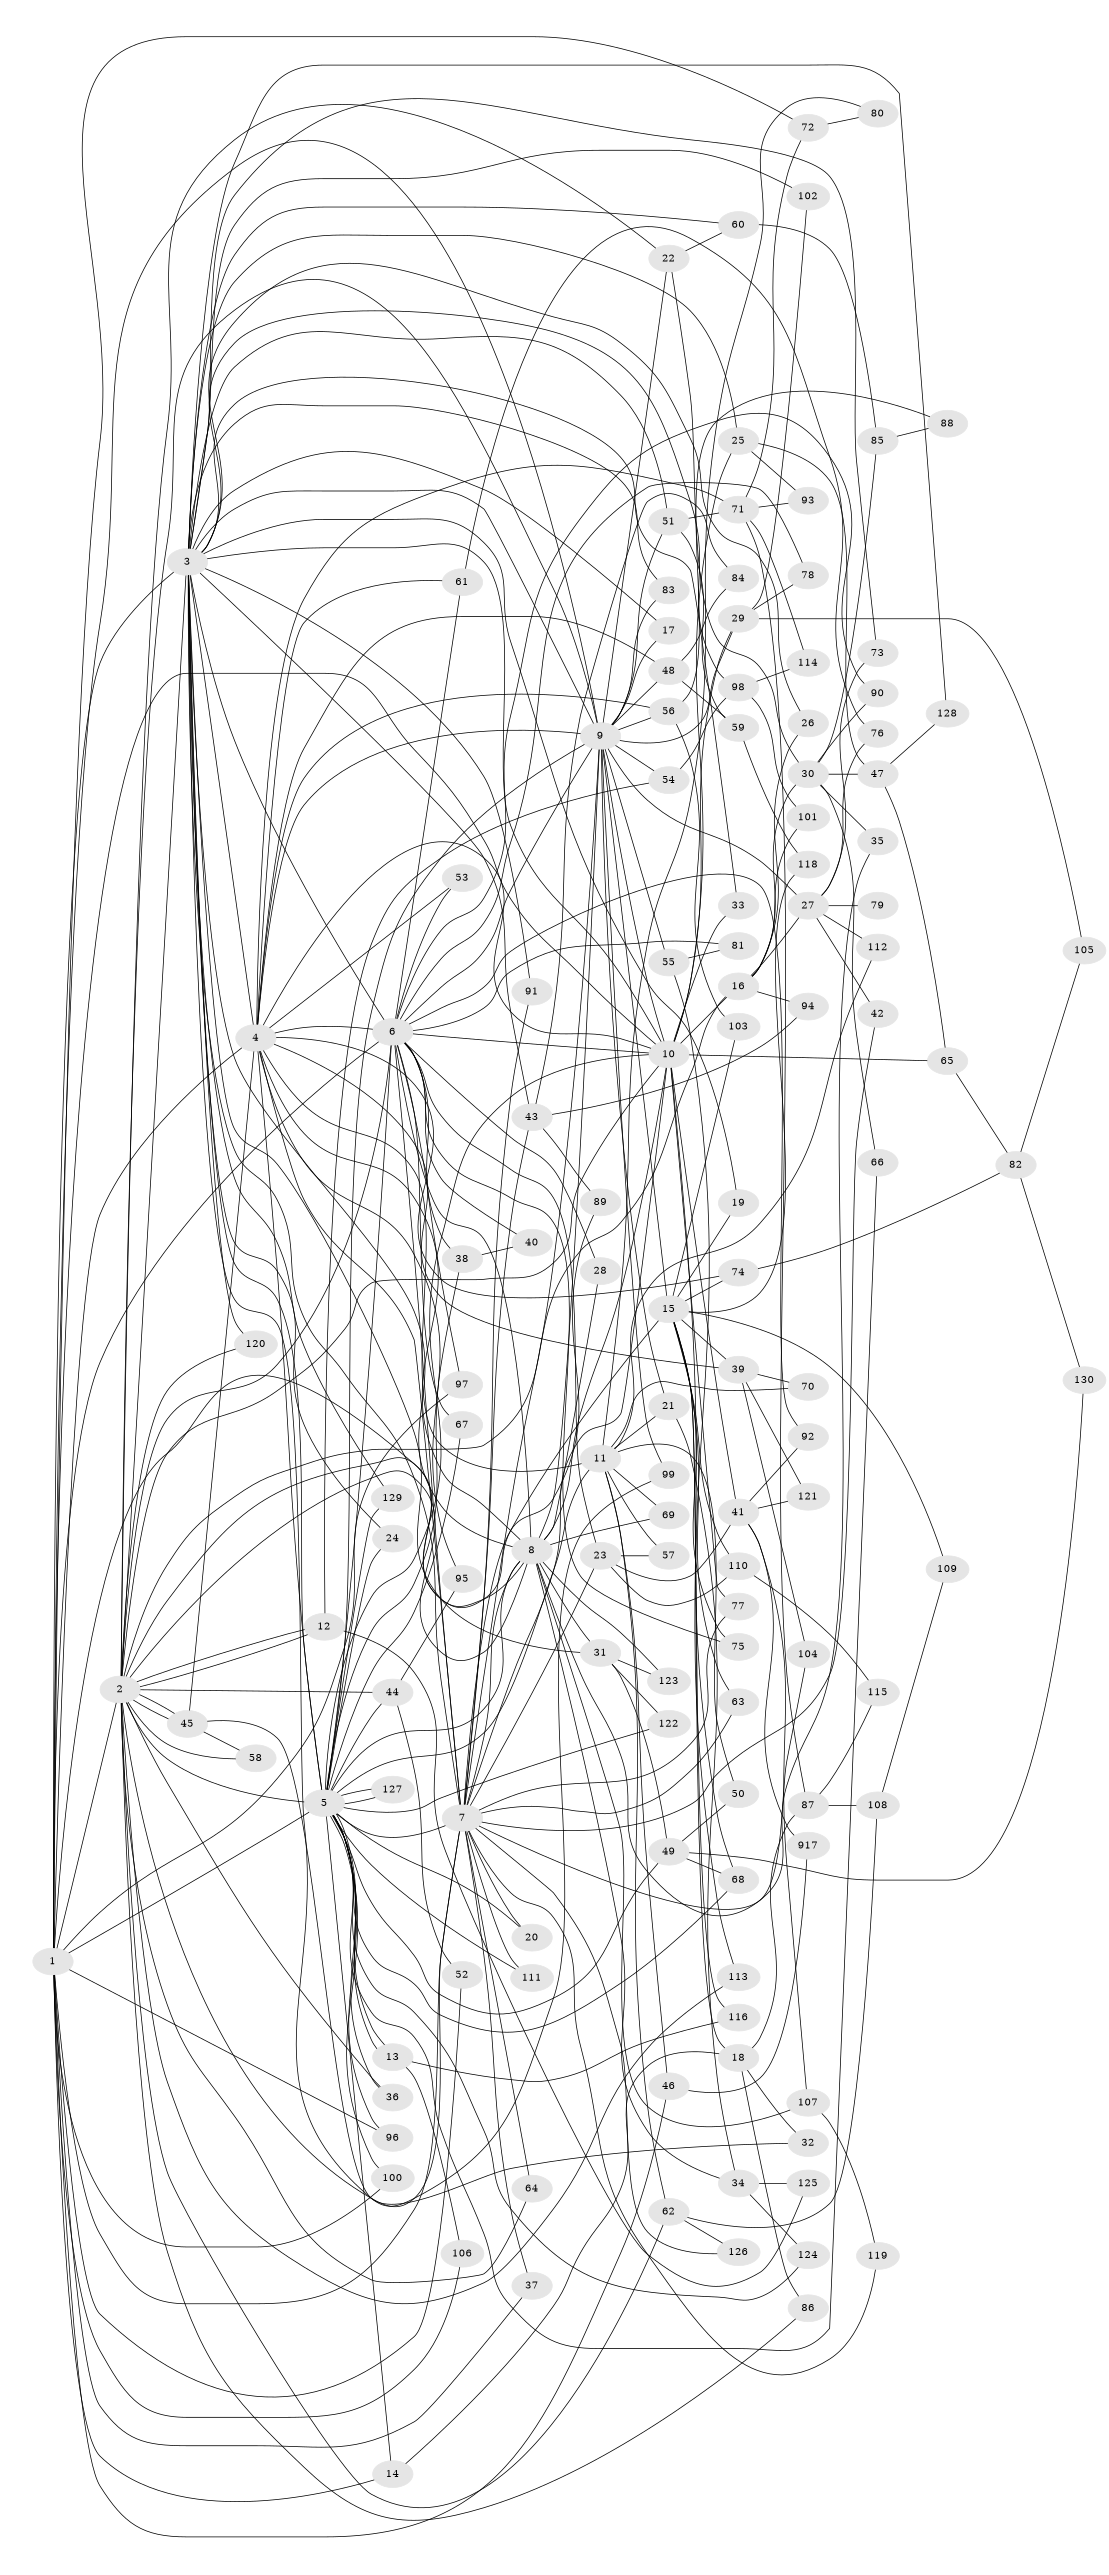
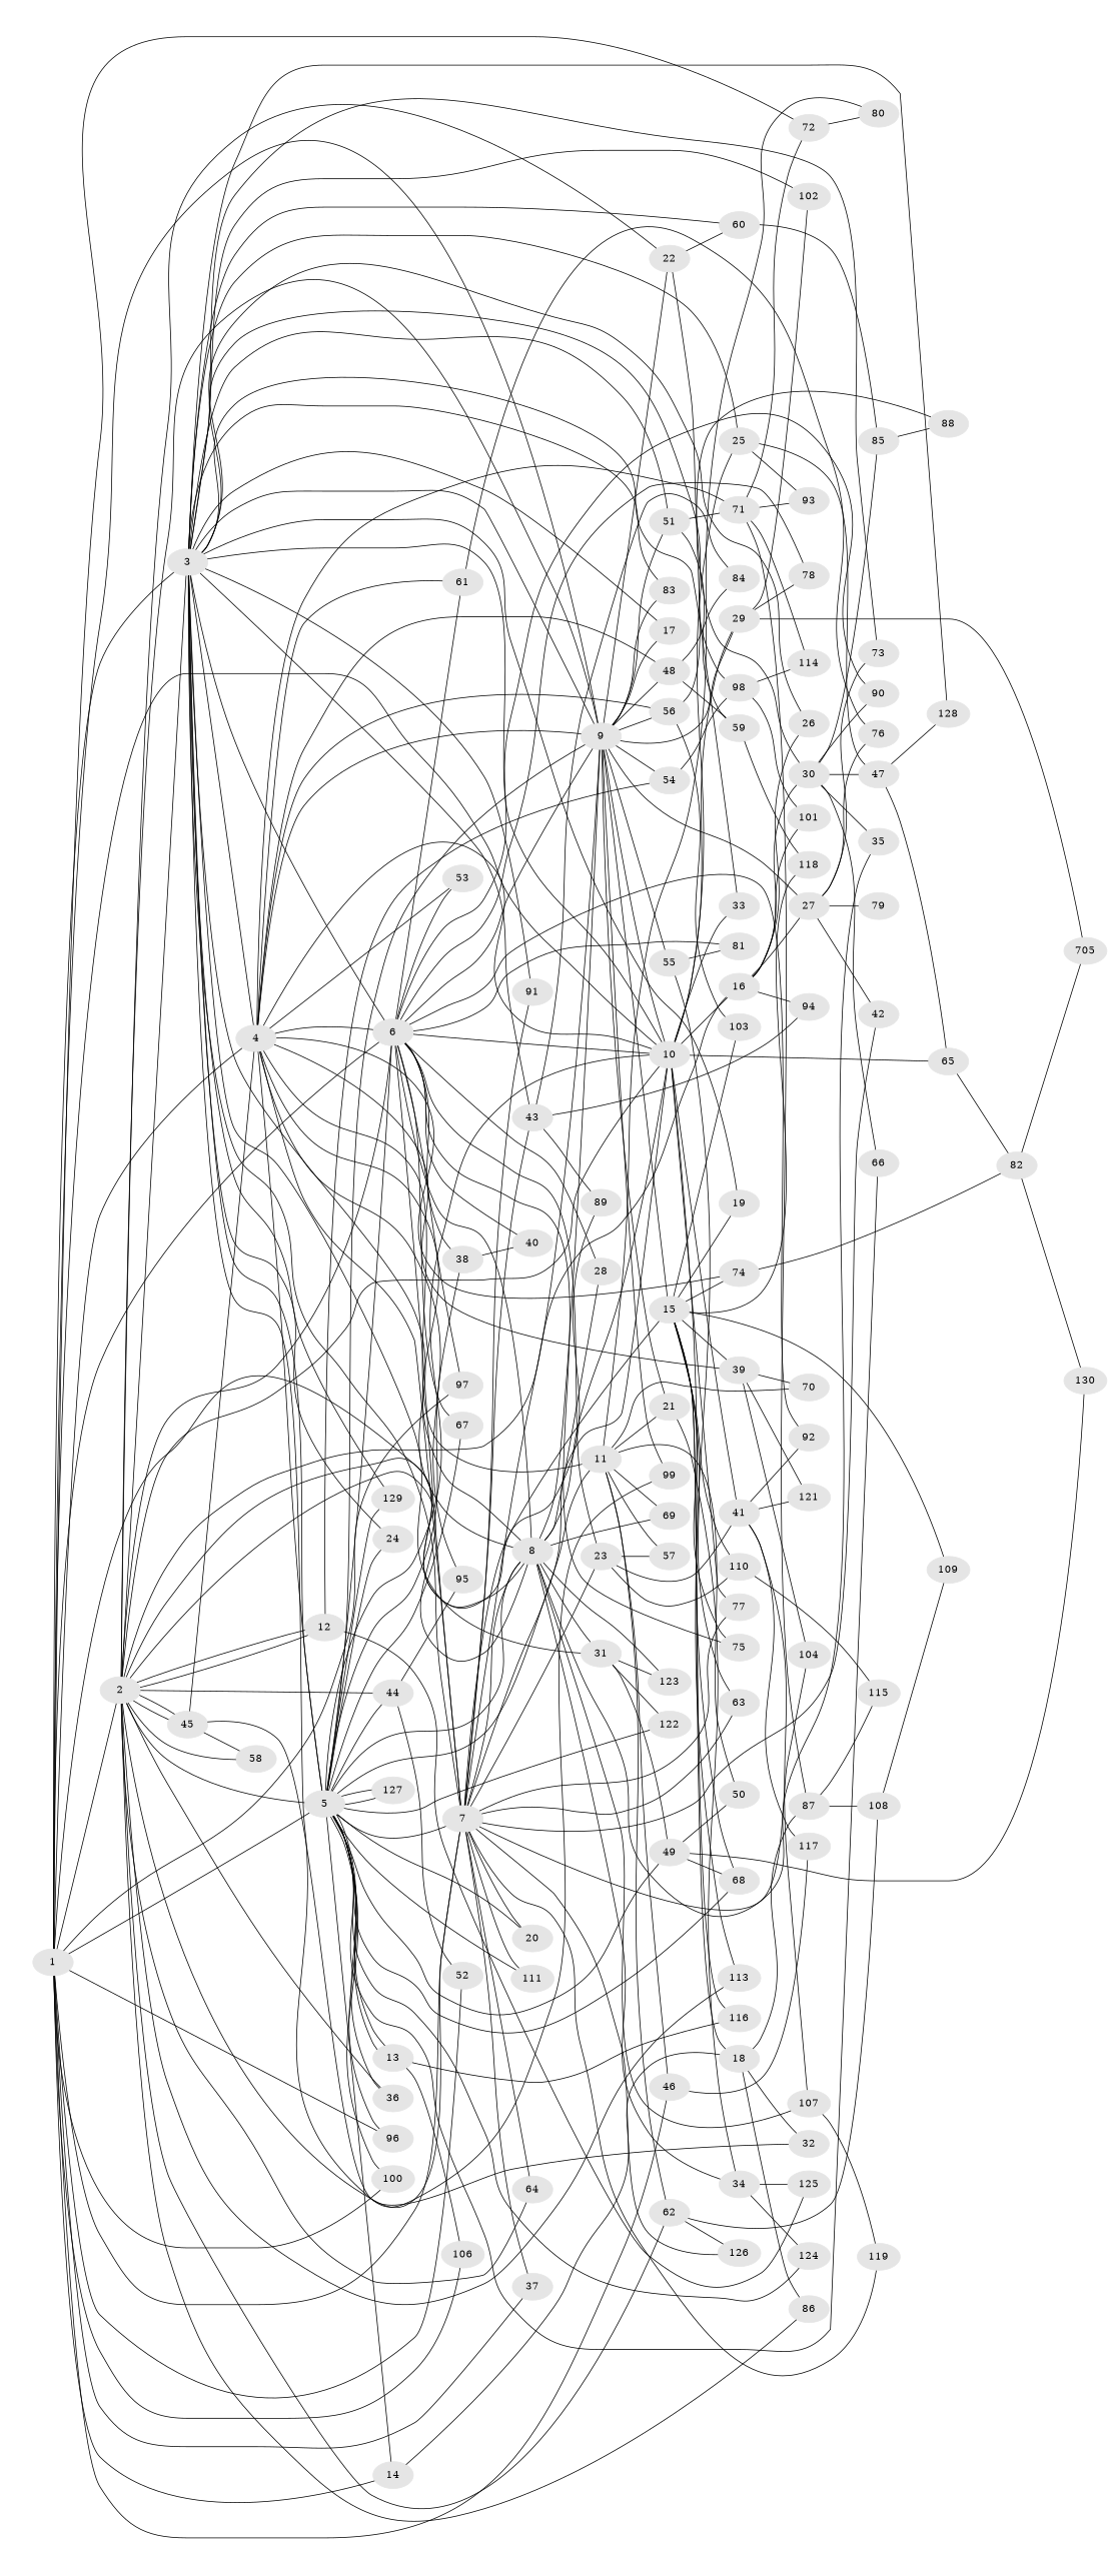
  graph {
    rankdir=LR
    node [color=gray90 style=filled]
    1
    2
    3
    4
    5
    6
    7
    8
    9
    10
    14
    37
    46
    52
    72
    96
    97
    100
    106
    12
    15
    16
    22
    36
    44
    45
    58
    62
    64
    86
    113
-   120
    17
    19
    24
    25
    26
    31
    32
    33
    43
    51
    60
    73
    83
    91
    98
    102
    128
    129
    11
    39
    48
    53
    56
    61
    71
    74
    95
    13
    20
    38
    49
    66
    67
    68
    111
    122
    124
    127
    23
    28
    40
    75
    78
    81
    90
    92
    42
    63
    77
    89
    104
    119
    126
    34
    35
    69
    107
    123
    21
    27
    29
    54
    55
    99
    41
    65
    18
-   117 [label=917]
+   117
    80
    125
    116
    103
    109
    110
    118
    30
    94
    101
    108
    47
    93
    84
    59
    85
    114
    50
    57
    70
-   112
    121
    88
    76
    87
    82
    130
    79
-   105
+   105 [label=705]
    115
    1 -- 2
    1 -- 3
    1 -- 4
    1 -- 5
    1 -- 6
    1 -- 7
    1 -- 8
    1 -- 9
    1 -- 10
    1 -- 14
    1 -- 37
    1 -- 46
    1 -- 52
    1 -- 72
    1 -- 96
    1 -- 97
    1 -- 100
    1 -- 106
    2 -- 3
    2 -- 5
    2 -- 6
    2 -- 7
    2 -- 8
    2 -- 9
    2 -- 10
    2 -- 12
    2 -- 12
    2 -- 15
    2 -- 16
    2 -- 22
    2 -- 36
    2 -- 44
    2 -- 45
    2 -- 45
    2 -- 58
    2 -- 62
    2 -- 64
    2 -- 86
    2 -- 113
-   2 -- 120
    3 -- 4
    3 -- 5
    3 -- 6
    3 -- 7
    3 -- 8
    3 -- 9
    3 -- 10
-   3 -- 120
    3 -- 17
    3 -- 19
    3 -- 24
    3 -- 25
    3 -- 26
    3 -- 31
    3 -- 32
    3 -- 33
    3 -- 43
    3 -- 51
    3 -- 60
    3 -- 73
    3 -- 83
    3 -- 91
    3 -- 98
    3 -- 102
    3 -- 128
    3 -- 129
    4 -- 5
    4 -- 6
    4 -- 7
    4 -- 8
    4 -- 9
    4 -- 10
    4 -- 11
    4 -- 39
    4 -- 48
    4 -- 53
    4 -- 56
    4 -- 61
    4 -- 71
    4 -- 74
    4 -- 95
    5 -- 6
    5 -- 7
    5 -- 8
    5 -- 9
    5 -- 10
    5 -- 14
    5 -- 96
    5 -- 100
    5 -- 36
    5 -- 44
    5 -- 24
    5 -- 129
    5 -- 11
    5 -- 13
    5 -- 13
    5 -- 20
    5 -- 38
    5 -- 49
    5 -- 66
    5 -- 67
    5 -- 68
    5 -- 111
    5 -- 122
    5 -- 124
    5 -- 127
    5 -- 127
    6 -- 7
    6 -- 8
    6 -- 9
    6 -- 10
    6 -- 97
    6 -- 53
    6 -- 61
    6 -- 38
    6 -- 67
    6 -- 23
    6 -- 28
    6 -- 40
    6 -- 75
    6 -- 78
    6 -- 81
    6 -- 90
    6 -- 92
    7 -- 8
    7 -- 9
    7 -- 10
    7 -- 37
    7 -- 64
    7 -- 43
    7 -- 91
    7 -- 20
    7 -- 111
    7 -- 23
    7 -- 42
    7 -- 63
    7 -- 77
    7 -- 89
    7 -- 104
    7 -- 119
    7 -- 126
    8 -- 9
    8 -- 10
    8 -- 31
    8 -- 28
    8 -- 34
    8 -- 35
    8 -- 69
    8 -- 107
    8 -- 123
    9 -- 10
    9 -- 15
    9 -- 22
    9 -- 17
    9 -- 51
    9 -- 83
    9 -- 48
    9 -- 56
    9 -- 21
    9 -- 27
    9 -- 29
    9 -- 54
    9 -- 55
    9 -- 99
    10 -- 16
    10 -- 113
    10 -- 25
    10 -- 33
    10 -- 77
    10 -- 29
    10 -- 41
    10 -- 65
    14 -- 18
    46 -- 117
    72 -- 80
    12 -- 54
    12 -- 125
    15 -- 19
    15 -- 39
    15 -- 74
    15 -- 75
    15 -- 63
    15 -- 18
    15 -- 116
    15 -- 103
    15 -- 109
    15 -- 110
    15 -- 118
    16 -- 26
    16 -- 27
    16 -- 30
    16 -- 94
    16 -- 101
    22 -- 60
    22 -- 30
    44 -- 52
    44 -- 95
    45 -- 4
    45 -- 58
    45 -- 99
    62 -- 126
    62 -- 108
    25 -- 47
    25 -- 93
    31 -- 49
    31 -- 122
    31 -- 123
    43 -- 89
    43 -- 94
    43 -- 84
    51 -- 71
    51 -- 59
    60 -- 85
    98 -- 101
    98 -- 114
    11 -- 46
    11 -- 62
    11 -- 69
    11 -- 21
    11 -- 80
    11 -- 50
    11 -- 57
    11 -- 70
-   11 -- 112
    39 -- 104
    39 -- 70
    39 -- 121
    48 -- 84
    48 -- 59
    56 -- 103
    56 -- 88
    61 -- 76
    71 -- 72
    71 -- 93
    71 -- 114
    71 -- 87
    74 -- 82
    13 -- 106
    13 -- 116
    38 -- 40
    49 -- 68
    49 -- 50
    49 -- 130
    23 -- 41
    23 -- 110
    23 -- 57
    34 -- 124
    34 -- 125
    107 -- 119
    21 -- 34
    27 -- 73
    27 -- 42
-   27 -- 112
    27 -- 76
    27 -- 79
    29 -- 102
    29 -- 78
    29 -- 105
    54 -- 98
    55 -- 68
    55 -- 81
    41 -- 92
    41 -- 107
    41 -- 117
    41 -- 121
    65 -- 82
    18 -- 86
    18 -- 32
    18 -- 87
    110 -- 115
    30 -- 66
    30 -- 90
    30 -- 35
    30 -- 47
    30 -- 85
    108 -- 109
    47 -- 128
    47 -- 65
    59 -- 118
    85 -- 88
    87 -- 108
    87 -- 115
    82 -- 130
    82 -- 105
  }
